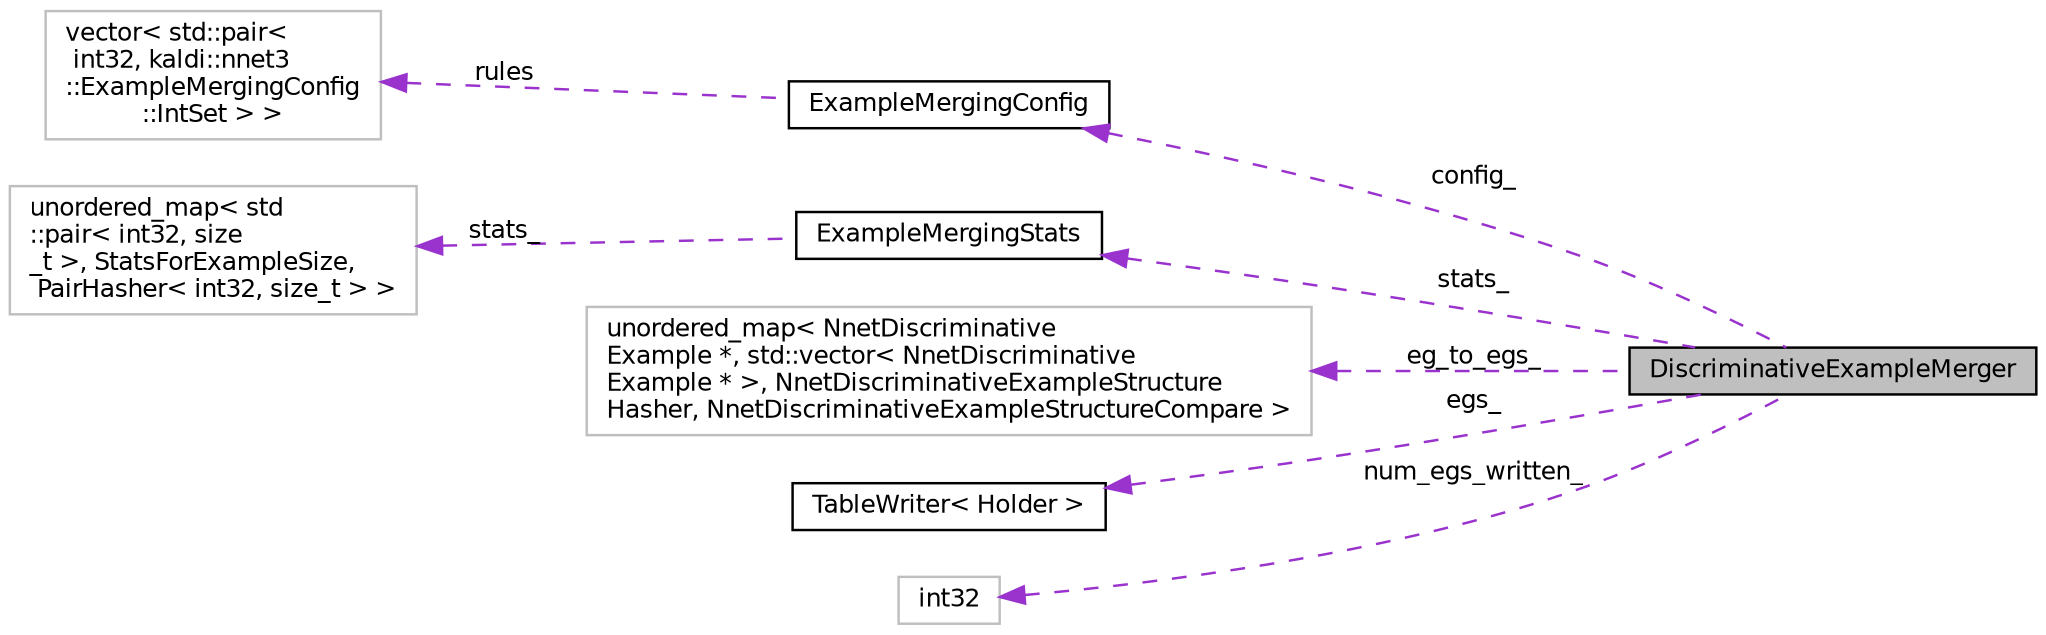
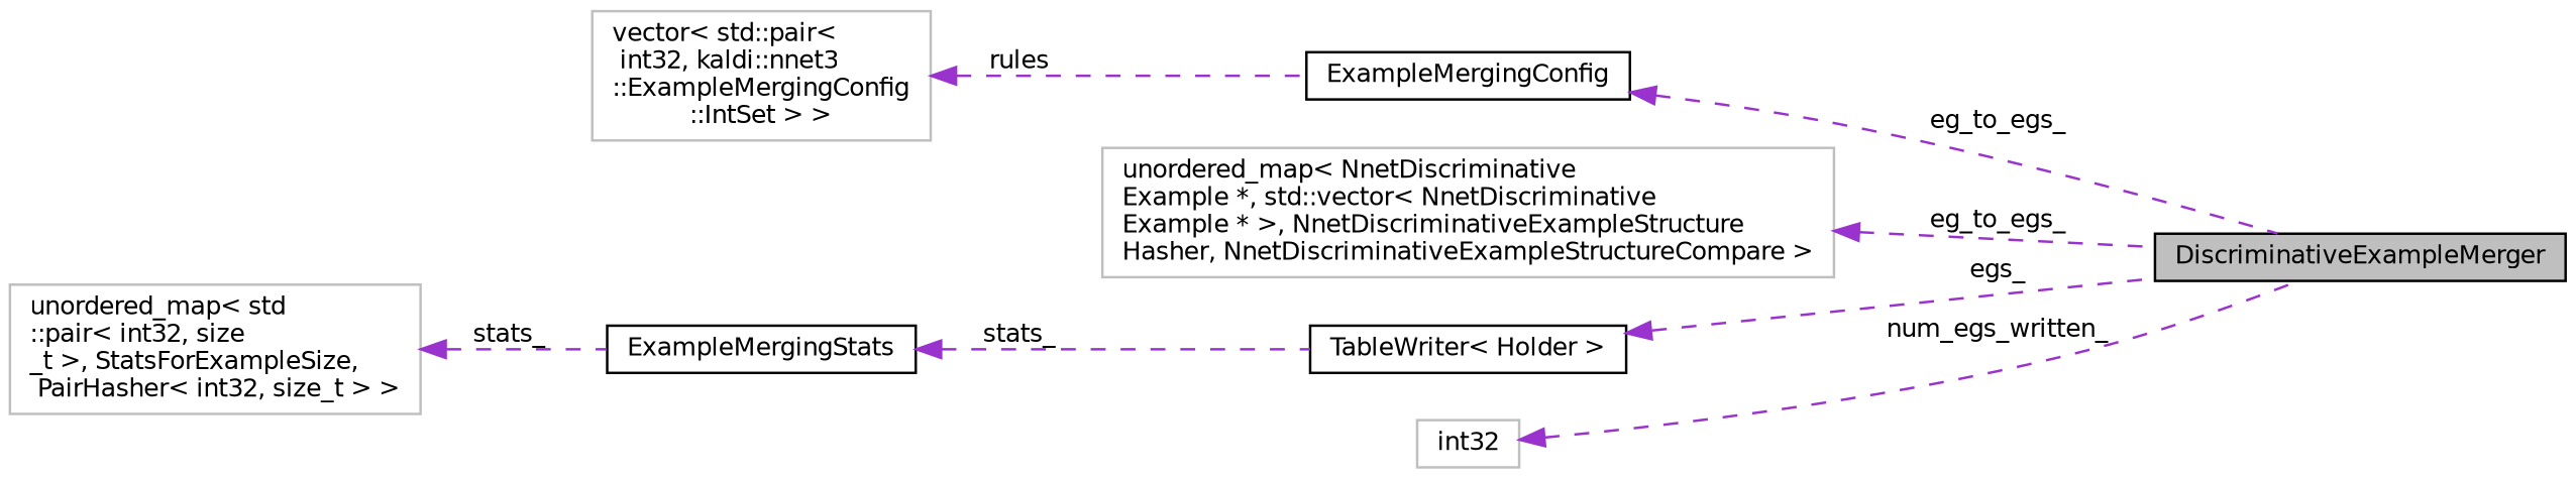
  digraph {
    rankdir=LR
    node [color=black fillcolor=white fontname=Helvetica fontsize=10 shape=record style=filled]
    edge [color=darkorchid3 dir=back fontname=Helvetica fontsize=10 labelfontname=Helvetica labelfontsize=10 style=dashed]
    n1 [fillcolor=grey75 fontcolor=black height=0.2 label=DiscriminativeExampleMerger width=0.4]
    n2 [height=0.2 label=ExampleMergingConfig width=0.4]
    n3 [color=grey75 height=0.2 label="vector\< std::pair\<\l int32, kaldi::nnet3\l::ExampleMergingConfig\l::IntSet \> \>" width=0.4]
    n4 [height=0.2 label=ExampleMergingStats width=0.4]
    n5 [color=grey75 height=0.2 label="unordered_map\< std\l::pair\< int32, size\l_t \>, StatsForExampleSize,\l PairHasher\< int32, size_t \> \>" width=0.4]
    n6 [color=grey75 height=0.2 label="unordered_map\< NnetDiscriminative\lExample *, std::vector\< NnetDiscriminative\lExample * \>, NnetDiscriminativeExampleStructure\lHasher, NnetDiscriminativeExampleStructureCompare \>" width=0.4]
    n7 [height=0.2 label="TableWriter\< Holder \>" width=0.4]
    n8 [color=grey75 height=0.2 label=int32 width=0.4]
-   n2 -> n1 [label=" config_"]
+   n2 -> n1 [label=" eg_to_egs_"]
    n3 -> n2 [label=" rules"]
-   n4 -> n1 [label=" stats_"]
+   n4 -> n7 [label=" stats_"]
    n5 -> n4 [label=" stats_"]
    n6 -> n1 [label=" eg_to_egs_"]
    n7 -> n1 [label=" egs_"]
    n8 -> n1 [label=" num_egs_written_"]
  }
